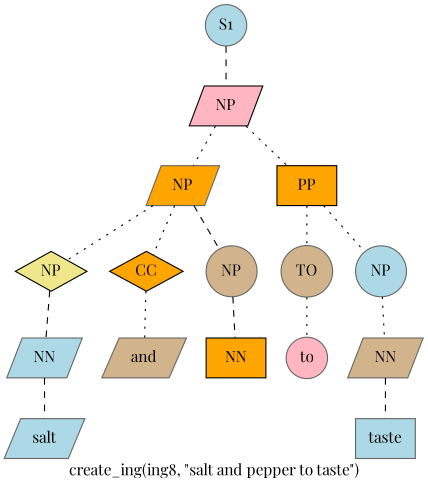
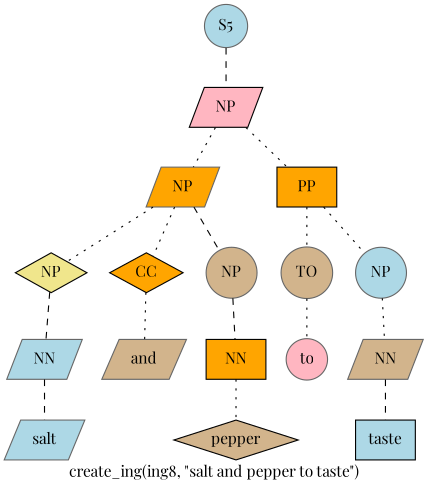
  graph {
    fontname="Playfair Display"
    label="create_ing(ing8, \"salt and pepper to taste\")"
    node [color=gray40 fillcolor=lightblue fontname="Playfair Display" shape=parallelogram style=filled]
    edge [fontname="Playfair Display" style=dotted]
-   n1 [label=S1 shape=circle]
+   n1 [label=S5 shape=circle]
    n2 [color=black fillcolor=lightpink label=NP]
    n3 [fillcolor=orange label=NP]
    n4 [color=black fillcolor=orange label=PP shape=box]
    n5 [color=black fillcolor=khaki label=NP shape=diamond]
    n6 [color=black fillcolor=orange label=CC shape=diamond]
    n7 [fillcolor=tan label=NP shape=circle]
    n8 [fillcolor=tan label=TO shape=circle]
    n9 [label=NP shape=circle]
    n10 [label=NN]
    n11 [fillcolor=tan label=and]
    n12 [color=black fillcolor=orange label=NN shape=box]
    n13 [label=salt]
+   n14 [color=black fillcolor=tan label=pepper shape=diamond]
    n15 [fillcolor=lightpink label=to shape=circle]
    n16 [fillcolor=tan label=NN]
-   n17 [label=taste shape=box]
+   n17 [color=black label=taste shape=box]
    n1 -- n2 [style=dashed]
    n2 -- n3
    n2 -- n4
    n3 -- n5
    n3 -- n6
    n3 -- n7 [style=dashed]
    n4 -- n8
    n4 -- n9
    n5 -- n10 [style=dashed]
    n6 -- n11
    n7 -- n12 [style=dashed]
    n8 -- n15
    n9 -- n16
    n10 -- n13 [style=dashed]
+   n12 -- n14
    n16 -- n17 [style=dashed]
  }
